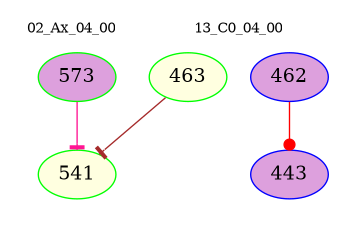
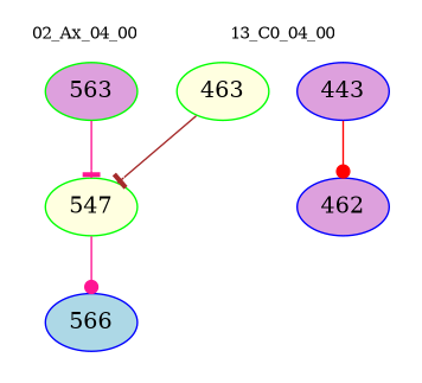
  digraph {
    node [color=green fillcolor=plum style=filled]
    edge [arrowhead=tee color=deeppink]
-   n1 [label=573]
-   n2 [fillcolor=lightyellow label=541]
+   n1 [label=563]
+   n2 [fillcolor=lightyellow label=547]
+   n3 [color=blue fillcolor=lightblue label=566]
    n4 [fillcolor=lightyellow label=463]
    n5 [color=blue label=443]
    n6 [color=blue label=462]
    subgraph cluster_1 {
      color=white
      fontsize=10
      label="02_Ax_04_00"
      n1
      n2
+     n3
    }
    subgraph cluster_2 {
      color=white
      fontsize=10
      label="13_C0_04_00"
      n4
      n5
      n6
    }
    n1 -> n2
+   n2 -> n3 [arrowhead=dot]
    n4 -> n2 [color=brown]
-   n6 -> n5 [arrowhead=dot color=red]
+   n5 -> n6 [arrowhead=dot color=red]
  }
